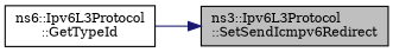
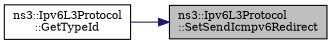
  digraph {
    rankdir=RL
    fontname="DejaVu Serif"
    node [color=black fontname="DejaVu Serif" fontsize=10 shape=record style=filled]
    n1 [fillcolor=grey75 fontcolor=black height=0.2 label="ns3::Ipv6L3Protocol\l::SetSendIcmpv6Redirect" width=0.4]
-   n2 [fillcolor=white height=0.2 label="ns6::Ipv6L3Protocol\l::GetTypeId" width=0.4]
+   n2 [fillcolor=white height=0.2 label="ns3::Ipv6L3Protocol\l::GetTypeId" width=0.4]
    n1 -> n2 [color=midnightblue dir=back fontname="DejaVu Serif" fontsize=10 labelfontname=Helvetica labelfontsize=10 style=solid]
  }
